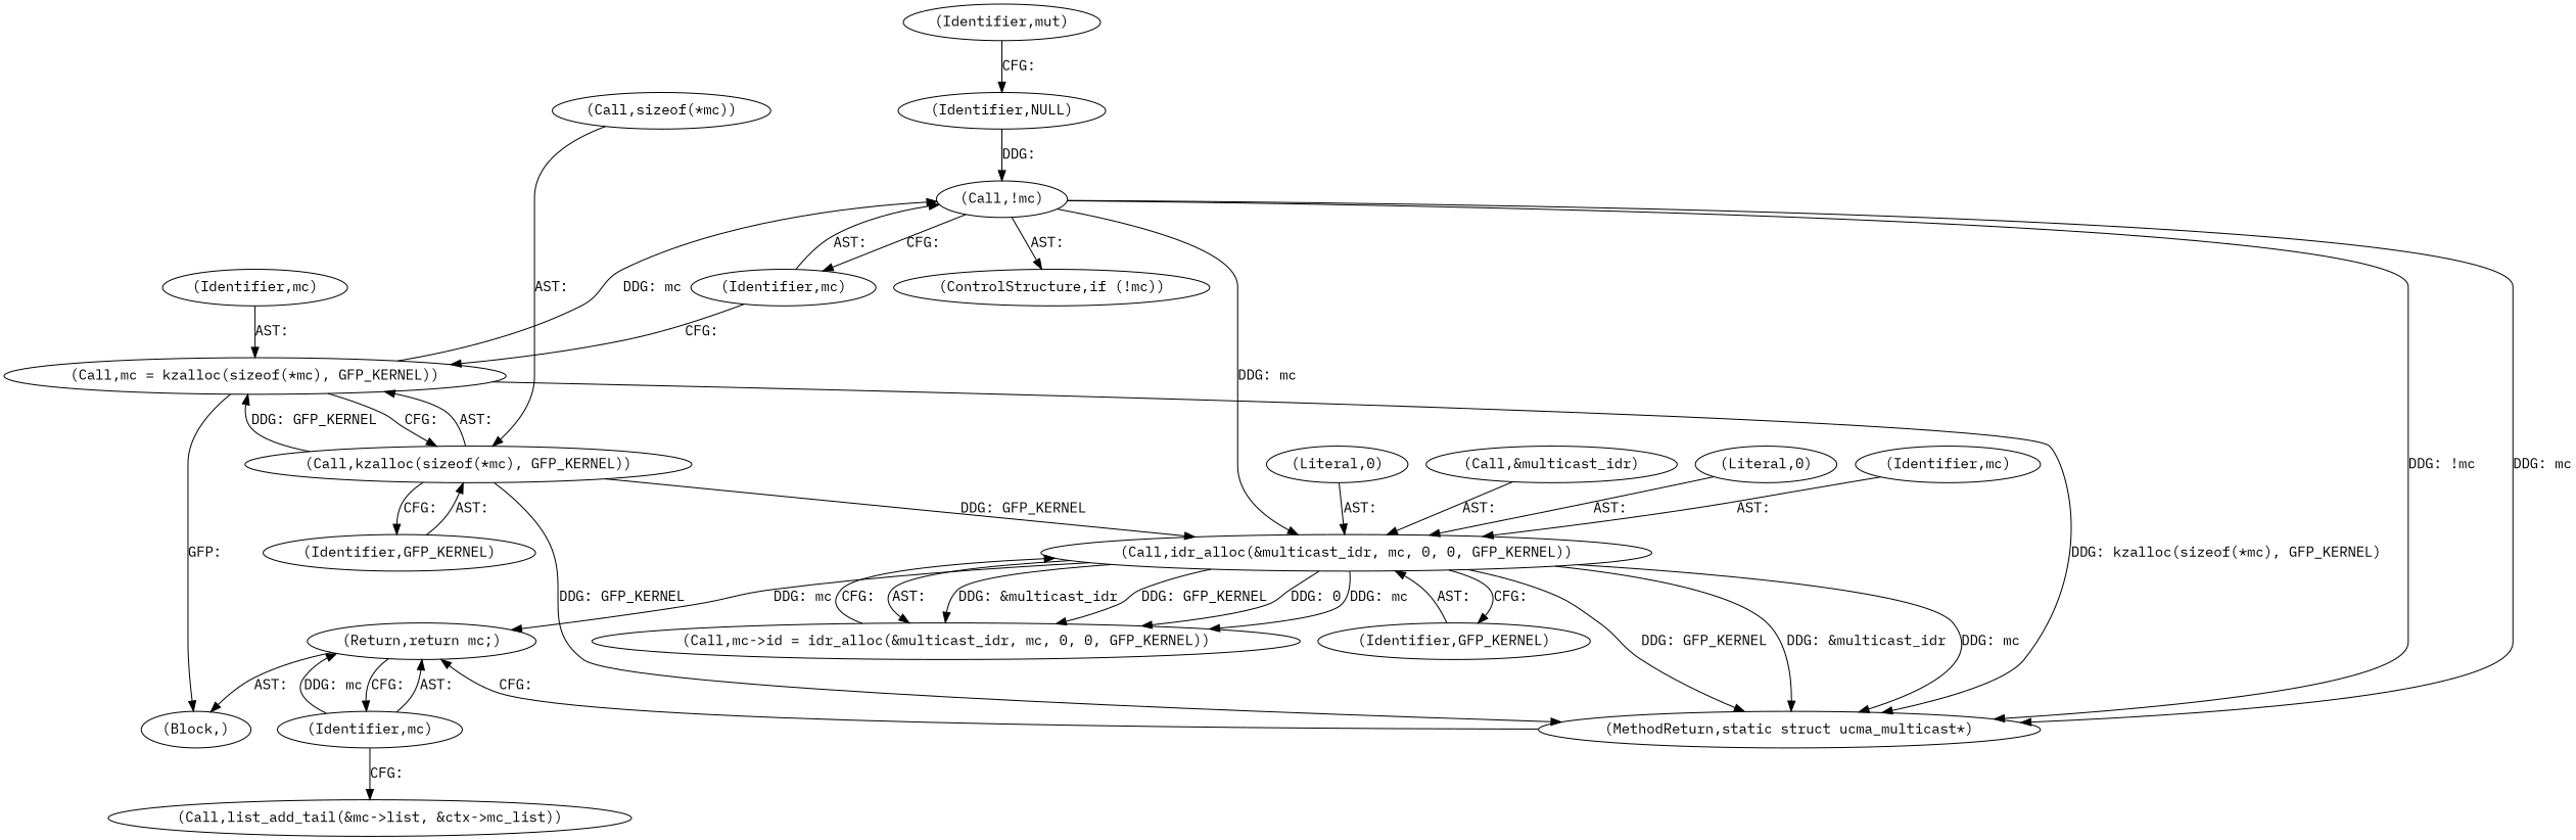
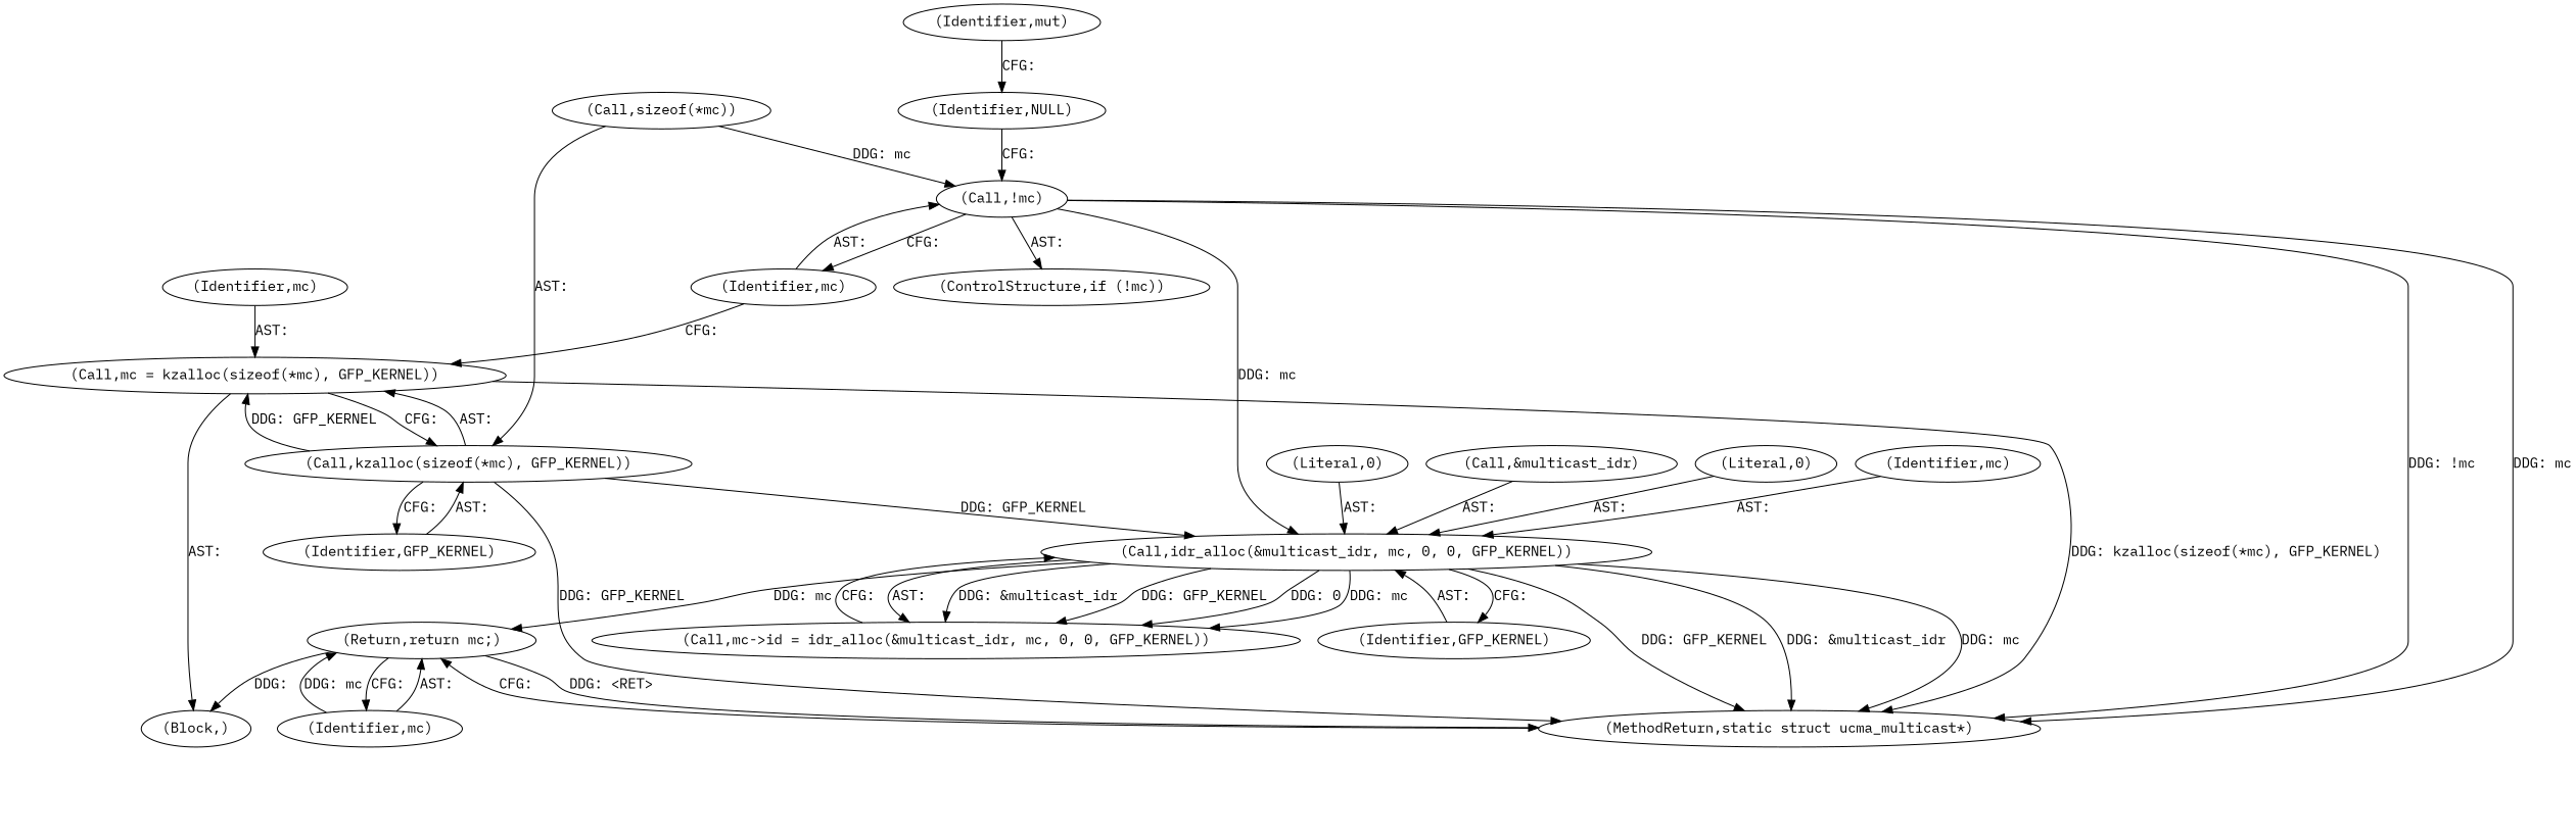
  digraph {
    fontname="IBM Plex Mono"
    node [fontname="IBM Plex Mono"]
    edge [fontname="IBM Plex Mono"]
    n1 [label="(Return,return mc;)"]
    n2 [label="(Identifier,mc)"]
    n3 [label="(MethodReturn,static struct ucma_multicast*)"]
    n4 [label="(Block,)"]
-   n5 [label="(Call,list_add_tail(&mc->list, &ctx->mc_list))"]
    n6 [label="(Call,idr_alloc(&multicast_idr, mc, 0, 0, GFP_KERNEL))"]
    n7 [label="(Call,mc->id = idr_alloc(&multicast_idr, mc, 0, 0, GFP_KERNEL))"]
    n8 [label="(Identifier,GFP_KERNEL)"]
    n9 [label="(Call,!mc)"]
    n10 [label="(Identifier,mc)"]
    n11 [label="(ControlStructure,if (!mc))"]
    n12 [label="(Call,mc = kzalloc(sizeof(*mc), GFP_KERNEL))"]
    n13 [label="(Call,kzalloc(sizeof(*mc), GFP_KERNEL))"]
    n14 [label="(Identifier,GFP_KERNEL)"]
    n15 [label="(Identifier,mc)"]
    n16 [label="(Identifier,mut)"]
    n17 [label="(Identifier,NULL)"]
    n18 [label="(Literal,0)"]
    n19 [label="(Call,&multicast_idr)"]
    n20 [label="(Call,sizeof(*mc))"]
    n21 [label="(Identifier,mc)"]
    n22 [label="(Literal,0)"]
    n1 -> n2 [label="CFG: "]
-   n1 -> n4 [label="AST: "]
+   n1 -> n3 [label="DDG: <RET>"]
+   n1 -> n4 [label="DDG: "]
    n2 -> n1 [label="AST: "]
    n2 -> n1 [label="DDG: mc"]
-   n2 -> n5 [label="CFG: "]
    n3 -> n1 [label="CFG: "]
    n6 -> n1 [label="DDG: mc"]
    n6 -> n3 [label="DDG: mc"]
    n6 -> n3 [label="DDG: GFP_KERNEL"]
    n6 -> n3 [label="DDG: &multicast_idr"]
    n6 -> n7 [label="AST: "]
    n6 -> n7 [label="DDG: &multicast_idr"]
    n6 -> n7 [label="DDG: GFP_KERNEL"]
    n6 -> n7 [label="DDG: 0"]
    n6 -> n7 [label="DDG: mc"]
    n6 -> n8 [label="CFG: "]
    n7 -> n6 [label="CFG: "]
    n8 -> n6 [label="AST: "]
    n9 -> n3 [label="DDG: !mc"]
    n9 -> n3 [label="DDG: mc"]
    n9 -> n6 [label="DDG: mc"]
    n9 -> n10 [label="CFG: "]
    n9 -> n11 [label="AST: "]
    n10 -> n9 [label="AST: "]
    n10 -> n12 [label="CFG: "]
    n12 -> n3 [label="DDG: kzalloc(sizeof(*mc), GFP_KERNEL)"]
-   n12 -> n4 [label="GFP: "]
-   n12 -> n9 [label="DDG: mc"]
+   n12 -> n4 [label="AST: "]
+   n20 -> n9 [label="DDG: mc"]
    n12 -> n13 [label="CFG: "]
    n13 -> n3 [label="DDG: GFP_KERNEL"]
    n13 -> n6 [label="DDG: GFP_KERNEL"]
    n13 -> n12 [label="AST: "]
    n13 -> n12 [label="DDG: GFP_KERNEL"]
    n13 -> n14 [label="CFG: "]
    n14 -> n13 [label="AST: "]
    n15 -> n6 [label="AST: "]
    n16 -> n17 [label="CFG: "]
-   n17 -> n9 [label="DDG: "]
+   n17 -> n9 [label="CFG: "]
    n18 -> n6 [label="AST: "]
    n19 -> n6 [label="AST: "]
    n20 -> n13 [label="AST: "]
    n21 -> n12 [label="AST: "]
    n22 -> n6 [label="AST: "]
  }
